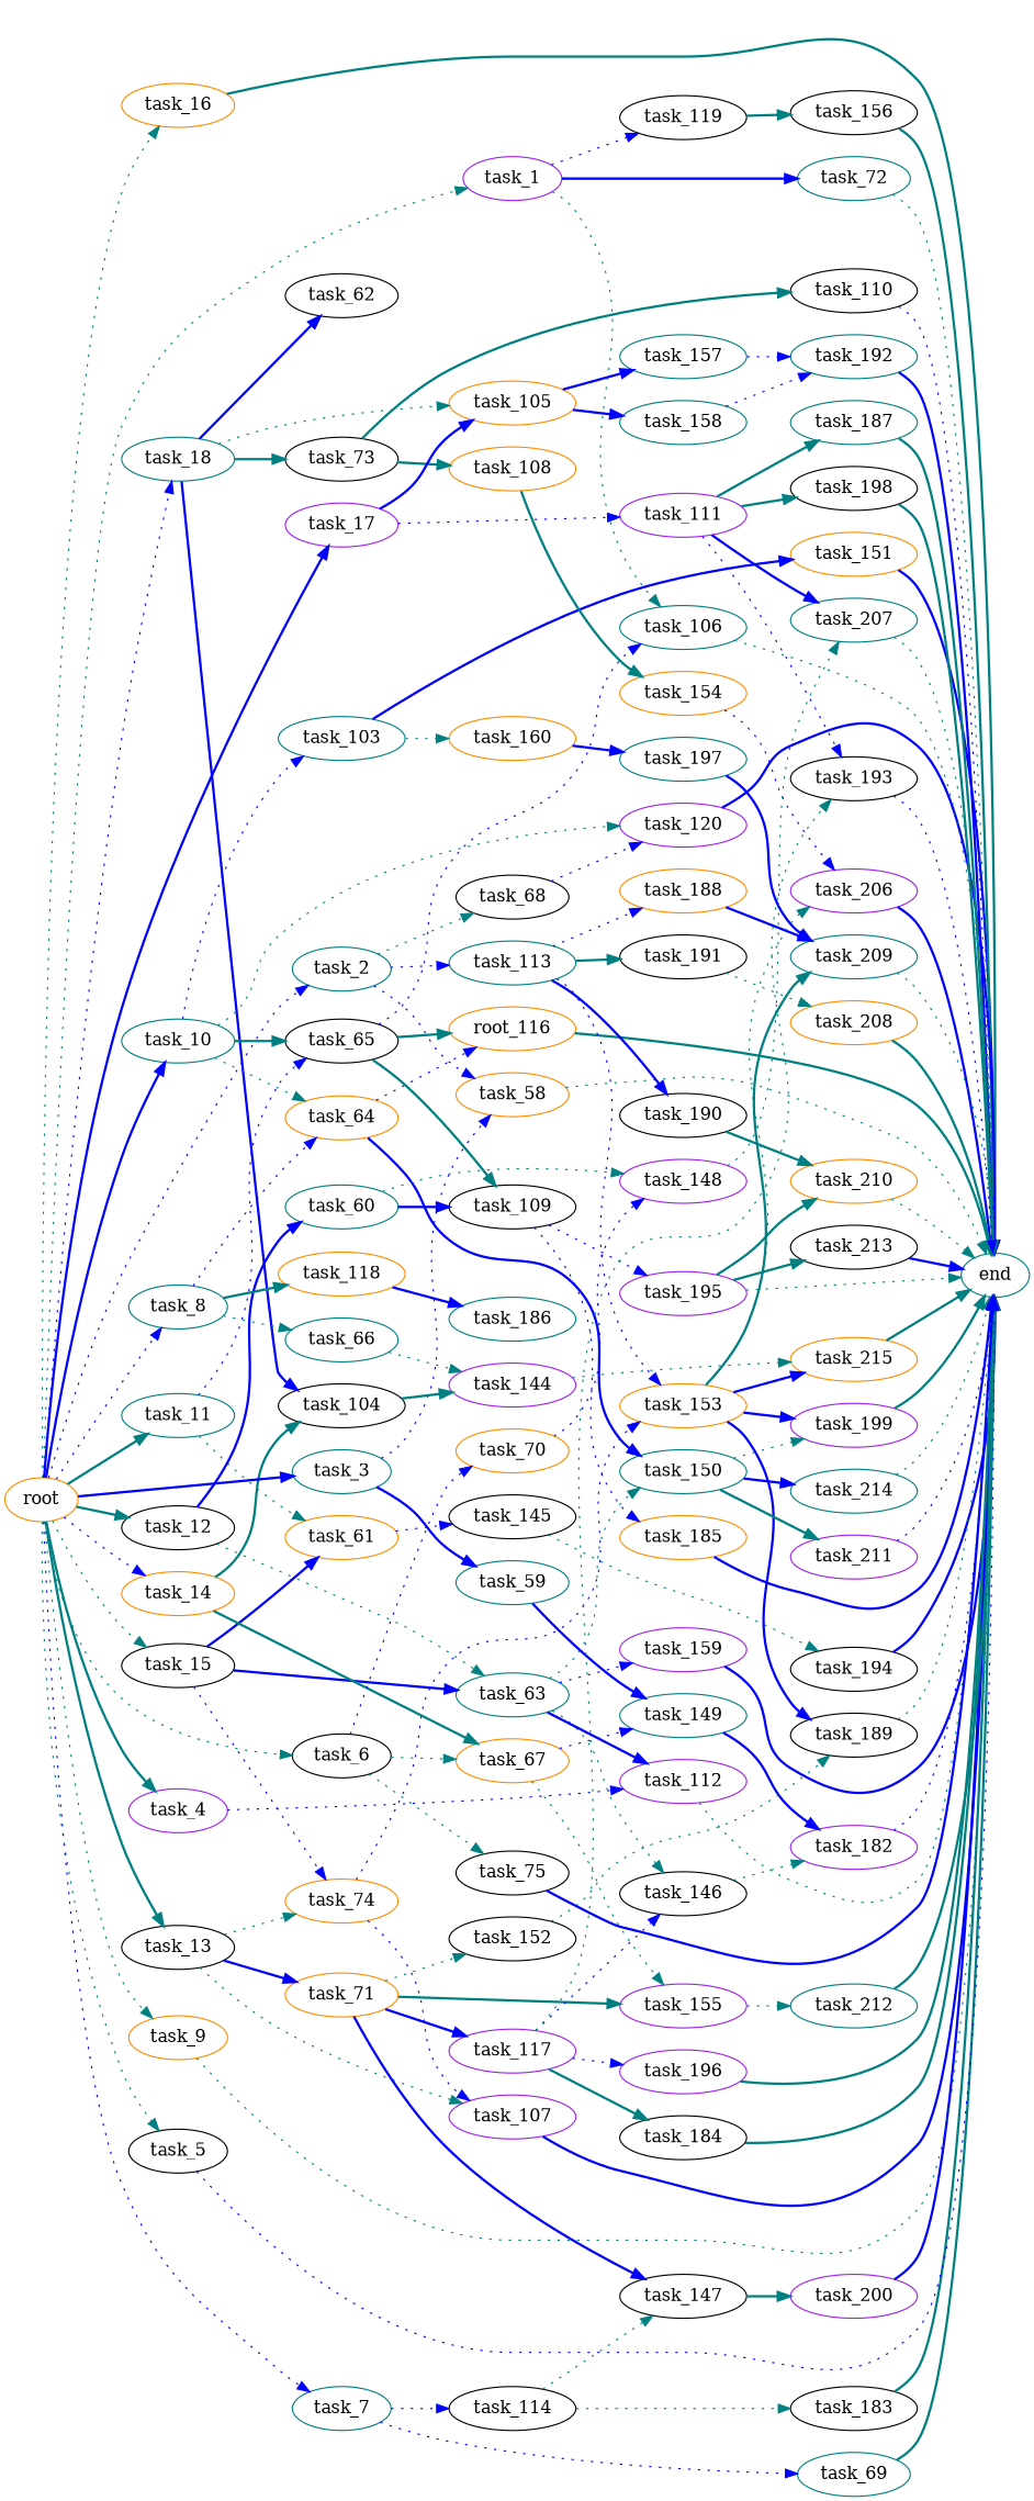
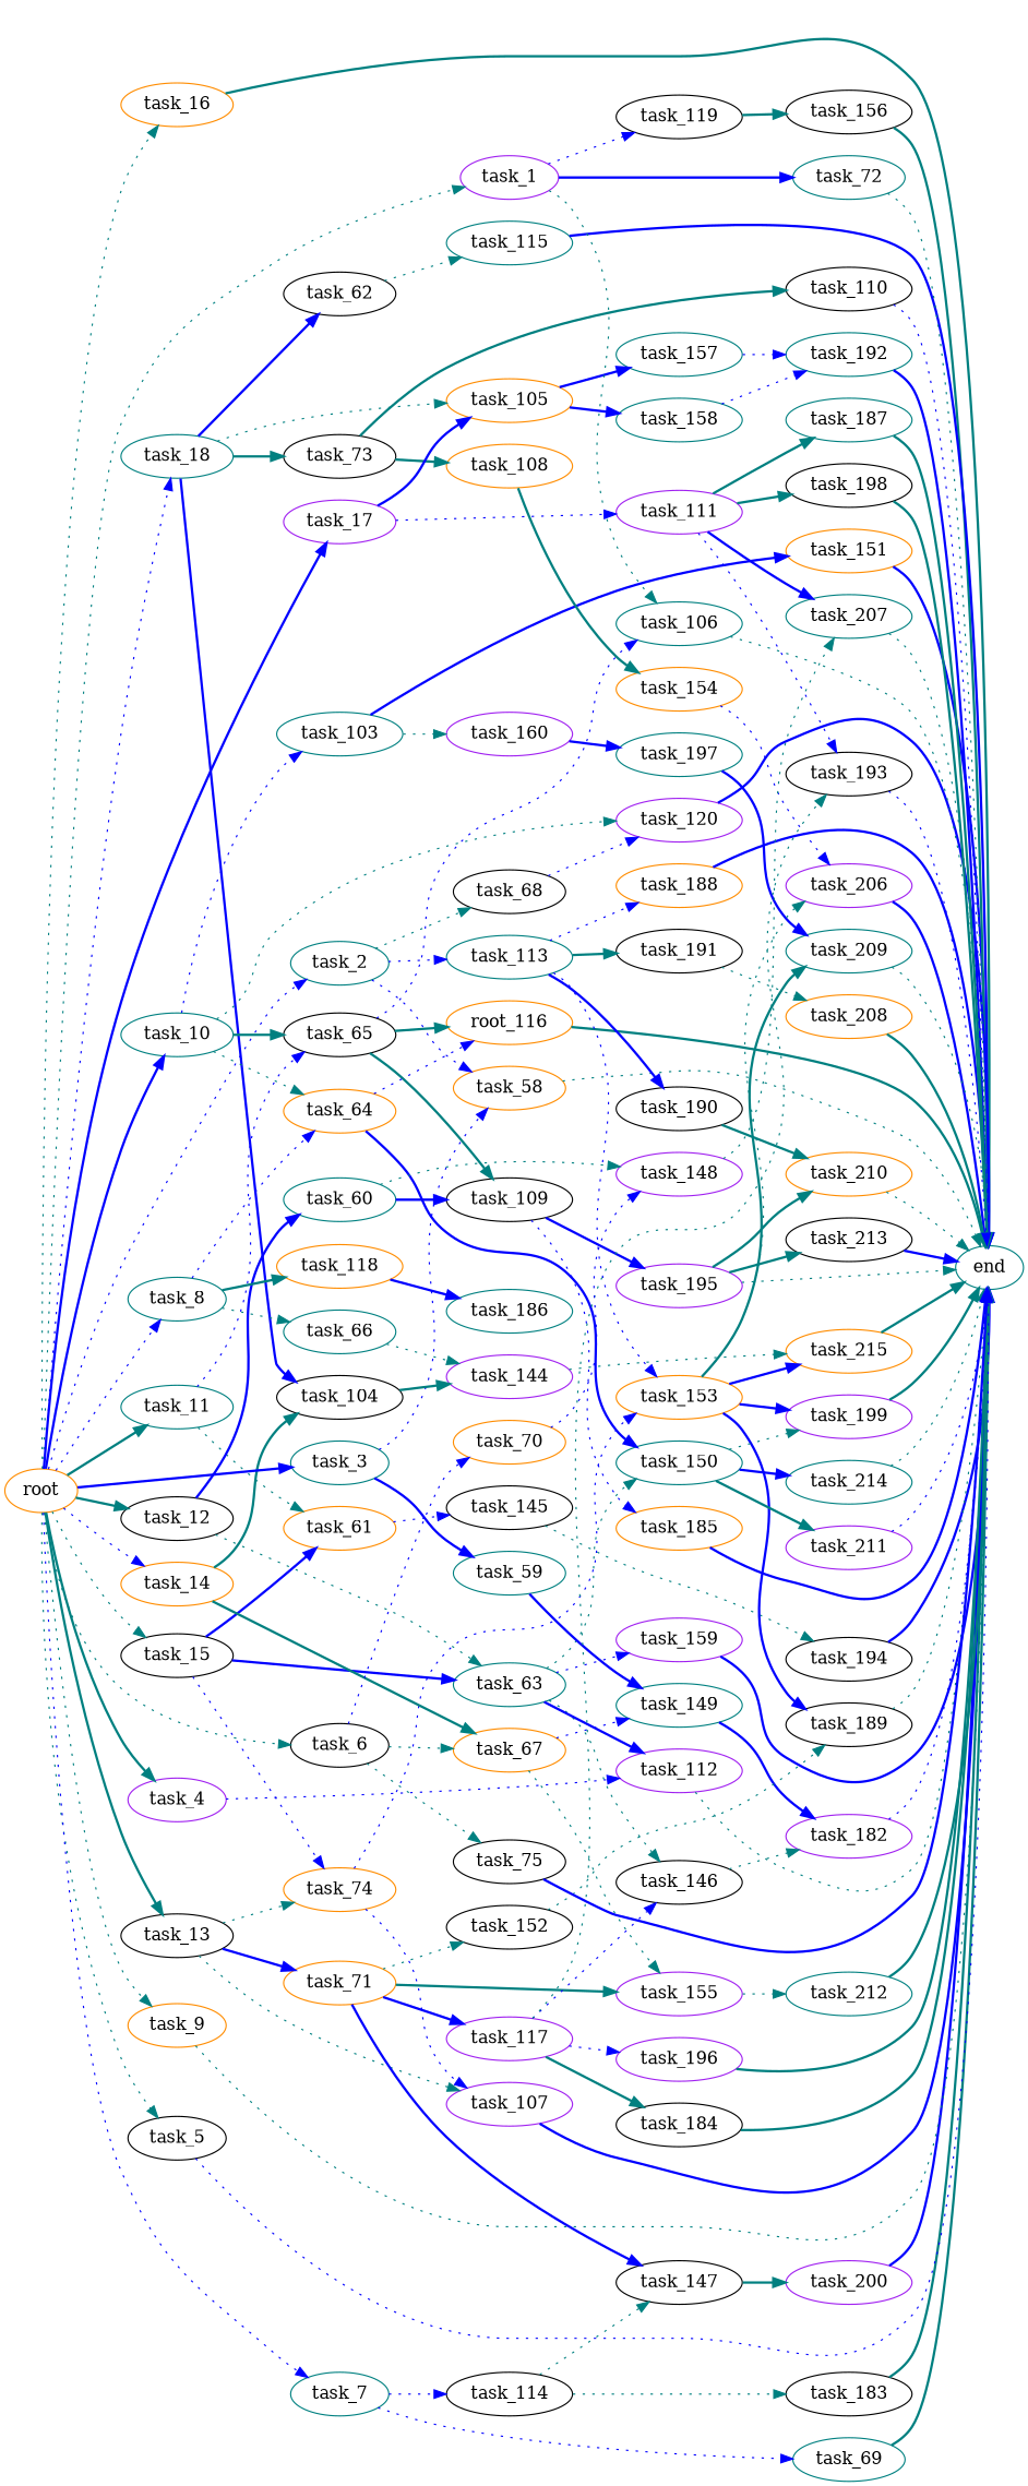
  digraph {
    rankdir=LR
    node [color=teal]
    edge [color=teal style=dotted]
    task_214
    end
    task_144 [color=purple]
    task_215 [color=darkorange]
-   task_160 [color=darkorange]
+   task_160 [color=purple]
    task_103
    task_151 [color=darkorange]
    task_197
    task_156 [color=black]
    task_108 [color=darkorange]
    task_154 [color=darkorange]
    task_206 [color=purple]
    task_190 [color=black]
    task_210 [color=darkorange]
    task_191 [color=black]
    task_208 [color=darkorange]
    task_207
    task_15 [color=black]
    task_61 [color=darkorange]
    task_74 [color=darkorange]
    task_63
    task_145 [color=black]
    task_107 [color=purple]
    task_153 [color=darkorange]
    task_150
    task_146 [color=black]
    task_159 [color=purple]
    task_112 [color=purple]
    task_58 [color=darkorange]
    task_3
    task_59
    task_149
    task_105 [color=darkorange]
    task_158
    task_157
    task_192
    task_18
    task_73 [color=black]
    task_62 [color=black]
    task_104 [color=black]
    task_110 [color=black]
+   task_115
    task_195 [color=purple]
    task_213 [color=black]
    task_209
    task_16 [color=darkorange]
    task_68 [color=black]
    task_120 [color=purple]
    task_194 [color=black]
    task_199 [color=purple]
    task_189 [color=black]
    task_1 [color=purple]
    task_72
    task_106
    task_119 [color=black]
    task_185 [color=darkorange]
    task_11
    task_65 [color=black]
    task_109 [color=black]
    n60 [color=darkorange label=root_116]
    task_2
    task_113
    task_188 [color=darkorange]
    task_10
    task_64 [color=darkorange]
    task_66
    task_187
    task_211 [color=purple]
    task_184 [color=black]
    task_17 [color=purple]
    task_111 [color=purple]
    task_198 [color=black]
    task_193 [color=black]
    task_147 [color=black]
    task_200 [color=purple]
    task_114 [color=black]
    task_183 [color=black]
    task_155 [color=purple]
    task_212
    task_67 [color=darkorange]
    task_182 [color=purple]
    task_12 [color=black]
    task_60
    task_148 [color=purple]
    task_9 [color=darkorange]
    task_69
    task_118 [color=darkorange]
    task_186
    task_196 [color=purple]
    task_13 [color=black]
    task_71 [color=darkorange]
    task_152 [color=black]
    task_117 [color=purple]
    task_5 [color=black]
    task_8
    task_14 [color=darkorange]
    task_4 [color=purple]
    root [color=darkorange]
    task_6 [color=black]
    task_7
    task_70 [color=darkorange]
    task_75 [color=black]
    task_214 -> end
    task_144 -> task_215
    task_215 -> end [style=bold]
    task_160 -> task_197 [color=blue style=bold]
    task_103 -> task_160
    task_103 -> task_151 [color=blue style=bold]
    task_151 -> end [color=blue style=bold]
    task_197 -> task_209 [color=blue style=bold]
    task_156 -> end [style=bold]
    task_108 -> task_154 [style=bold]
    task_154 -> task_206 [color=blue]
    task_206 -> end [color=blue style=bold]
    task_190 -> task_210 [style=bold]
    task_210 -> end
    task_191 -> task_208
    task_208 -> end [style=bold]
    task_207 -> end
    task_15 -> task_61 [color=blue style=bold]
    task_15 -> task_74 [color=blue]
    task_15 -> task_63 [color=blue style=bold]
    task_61 -> task_145 [color=blue]
    task_74 -> task_107 [color=blue]
    task_74 -> task_153 [color=blue]
    task_63 -> task_150
    task_63 -> task_146
    task_63 -> task_159 [color=blue]
    task_63 -> task_112 [color=blue style=bold]
    task_145 -> task_194
    task_107 -> end [color=blue style=bold]
    task_153 -> task_215 [color=blue style=bold]
    task_153 -> task_206
    task_153 -> task_209 [style=bold]
    task_153 -> task_199 [color=blue style=bold]
    task_153 -> task_189 [color=blue style=bold]
    task_150 -> task_214 [color=blue style=bold]
    task_150 -> task_199
    task_150 -> task_211 [style=bold]
    task_146 -> task_182
    task_159 -> end [color=blue style=bold]
    task_112 -> end
    task_58 -> end
    task_3 -> task_58 [color=blue]
    task_3 -> task_59 [color=blue style=bold]
    task_59 -> task_149 [color=blue style=bold]
    task_149 -> task_182 [color=blue style=bold]
    task_105 -> task_158 [color=blue style=bold]
    task_105 -> task_157 [color=blue style=bold]
    task_158 -> task_192 [color=blue]
    task_157 -> task_192 [color=blue]
    task_192 -> end [color=blue style=bold]
    task_18 -> task_105
    task_18 -> task_73 [style=bold]
    task_18 -> task_62 [color=blue style=bold]
    task_18 -> task_104 [color=blue style=bold]
    task_73 -> task_108 [style=bold]
    task_73 -> task_110 [style=bold]
+   task_62 -> task_115
    task_104 -> task_144 [style=bold]
    task_110 -> end [color=blue]
+   task_115 -> end [color=blue style=bold]
    task_195 -> end
    task_195 -> task_210 [style=bold]
    task_195 -> task_213 [style=bold]
    task_213 -> end [color=blue style=bold]
    task_209 -> end
    task_16 -> end [style=bold]
    task_68 -> task_120 [color=blue]
    task_120 -> end [color=blue style=bold]
    task_194 -> end [color=blue style=bold]
    task_199 -> end [style=bold]
    task_189 -> end
    task_1 -> task_72 [color=blue style=bold]
    task_1 -> task_106
    task_1 -> task_119 [color=blue]
    task_72 -> end
    task_106 -> end
    task_119 -> task_156 [style=bold]
    task_185 -> end [color=blue style=bold]
    task_11 -> task_61
    task_11 -> task_65 [color=blue]
    task_65 -> task_106 [color=blue]
    task_65 -> task_109 [style=bold]
    task_65 -> n60 [style=bold]
-   task_109 -> task_195 [color=blue]
+   task_109 -> task_195 [color=blue style=bold]
    task_109 -> task_185 [color=blue]
    n60 -> end [style=bold]
    task_2 -> task_58 [color=blue]
    task_2 -> task_68
    task_2 -> task_113 [color=blue]
    task_113 -> task_190 [color=blue style=bold]
    task_113 -> task_191 [style=bold]
    task_113 -> task_153 [color=blue]
    task_113 -> task_188 [color=blue]
-   task_188 -> task_209 [color=blue style=bold]
+   task_188 -> end [color=blue style=bold]
    task_10 -> task_103 [color=blue]
    task_10 -> task_120
    task_10 -> task_65 [style=bold]
    task_10 -> task_64
    task_64 -> task_150 [color=blue style=bold]
    task_64 -> n60 [color=blue]
    task_66 -> task_144
    task_187 -> end [style=bold]
    task_211 -> end [color=blue]
    task_184 -> end [style=bold]
    task_17 -> task_105 [color=blue style=bold]
    task_17 -> task_111 [color=blue]
    task_111 -> task_207 [color=blue style=bold]
    task_111 -> task_187 [style=bold]
    task_111 -> task_198 [style=bold]
    task_111 -> task_193 [color=blue]
    task_198 -> end [style=bold]
    task_193 -> end [color=blue]
    task_147 -> task_200 [style=bold]
    task_200 -> end [color=blue style=bold]
    task_114 -> task_147
    task_114 -> task_183
    task_183 -> end [style=bold]
    task_155 -> task_212
    task_212 -> end [style=bold]
    task_67 -> task_149 [color=blue]
    task_67 -> task_155
    task_182 -> end [color=blue]
    task_12 -> task_63
    task_12 -> task_60 [color=blue style=bold]
    task_60 -> task_109 [color=blue style=bold]
    task_60 -> task_148
    task_148 -> task_207
    task_9 -> end
    task_69 -> end [style=bold]
    task_118 -> task_186 [color=blue style=bold]
    task_196 -> end [style=bold]
    task_13 -> task_74
    task_13 -> task_107
    task_13 -> task_71 [color=blue style=bold]
    task_71 -> task_147 [color=blue style=bold]
    task_71 -> task_155 [style=bold]
    task_71 -> task_152
    task_71 -> task_117 [color=blue style=bold]
    task_152 -> task_189
    task_117 -> task_146 [color=blue]
    task_117 -> task_184 [style=bold]
    task_117 -> task_193
    task_117 -> task_196 [color=blue]
    task_5 -> end [color=blue]
    task_8 -> task_64 [color=blue]
    task_8 -> task_66
    task_8 -> task_118 [style=bold]
    task_14 -> task_104 [style=bold]
    task_14 -> task_67 [style=bold]
    task_4 -> task_112 [color=blue]
    root -> task_15
    root -> task_3 [color=blue style=bold]
    root -> task_18 [color=blue]
    root -> task_16
    root -> task_1
    root -> task_11 [style=bold]
    root -> task_2 [color=blue]
    root -> task_10 [color=blue style=bold]
    root -> task_17 [color=blue style=bold]
    root -> task_12 [style=bold]
    root -> task_9
    root -> task_13 [style=bold]
    root -> task_5
    root -> task_8 [color=blue]
    root -> task_14 [color=blue]
    root -> task_4 [style=bold]
    root -> task_6
    root -> task_7 [color=blue]
    task_6 -> task_67
    task_6 -> task_70 [color=blue]
    task_6 -> task_75
    task_7 -> task_114 [color=blue]
    task_7 -> task_69 [color=blue]
    task_70 -> task_148 [color=blue]
    task_75 -> end [color=blue style=bold]
  }
